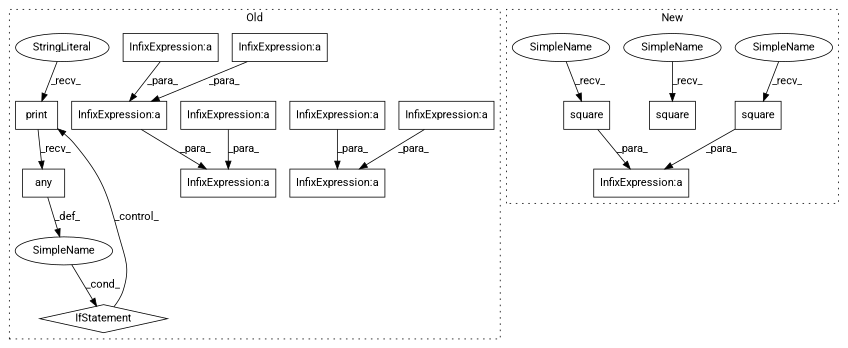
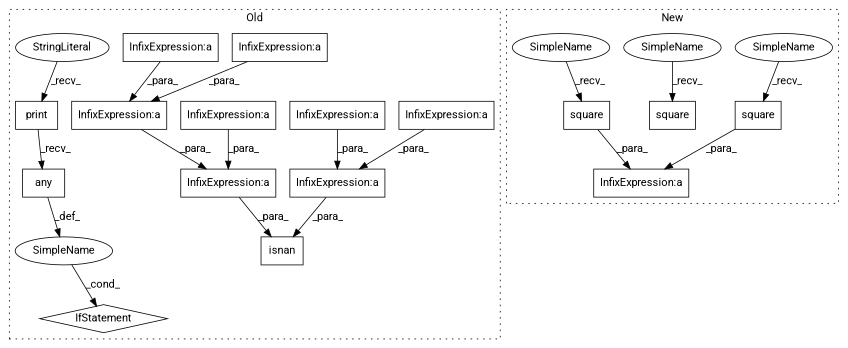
  digraph {
    fontname=Roboto
    node [a=27 fontname=Roboto l=3 shape=box]
    edge [fontname=Roboto]
+   n1 [a=32 l="6,1" label=isnan s="7198,7208"]
    n2 [label="InfixExpression:a" s=6887]
    n3 [label="InfixExpression:a" s=6879]
    n4 [label="InfixExpression:a" s=6811]
    n5 [label="InfixExpression:a" s=6904]
    n6 [label="InfixExpression:a" s=6827]
    n7 [label="InfixExpression:a" s=6819]
    n8 [label="InfixExpression:a" s=6912]
    n9 [label="InfixExpression:a" s=6895]
    n10 [a=32 l="6,1" label=print s="7225,7237"]
    n11 [a=42 label=SimpleName shape=ellipse l=""]
    n12 [a=25 l="4,2" label=IfStatement s="7188,7215" shape=diamond]
    n13 [a=45 l=6 label=StringLiteral s=7231 shape=ellipse]
    n14 [a=32 l=5 label=any s=7210]
    n15 [a=32 l="7,1" label=square s="6906,6917"]
    n16 [label="InfixExpression:a" s=6940]
    n17 [a=32 l="7,1" label=square s="6927,6938"]
    n18 [a=32 l="7,1" label=square s="6724,6736"]
    n19 [a=42 l=5 label=SimpleName s=6921 shape=ellipse]
    n20 [a=42 l=5 label=SimpleName s=6718 shape=ellipse]
    n21 [a=42 l=5 label=SimpleName s=6900 shape=ellipse]
    subgraph cluster_1 {
      label=Old
      style=dotted
+     n1
      n2
      n3
      n4
      n5
      n6
      n7
      n8
      n9
      n10
      n11
      n12
      n13
      n14
    }
    subgraph cluster_2 {
      label=New
      style=dotted
      n15
      n16
      n17
      n18
      n19
      n20
      n21
    }
    n2 -> n5 [label=_para_]
    n3 -> n2 [label=_para_]
    n4 -> n7 [label=_para_]
+   n5 -> n1 [label=_para_]
    n6 -> n7 [label=_para_]
+   n7 -> n1 [label=_para_]
    n8 -> n5 [label=_para_]
    n9 -> n2 [label=_para_]
    n10 -> n14 [label=_recv_]
    n11 -> n12 [label=_cond_]
-   n12 -> n10 [label=_control_]
    n13 -> n10 [label=_recv_]
    n14 -> n11 [label=_def_]
    n15 -> n16 [label=_para_]
    n17 -> n16 [label=_para_]
    n19 -> n17 [label=_recv_]
    n20 -> n18 [label=_recv_]
    n21 -> n15 [label=_recv_]
  }
